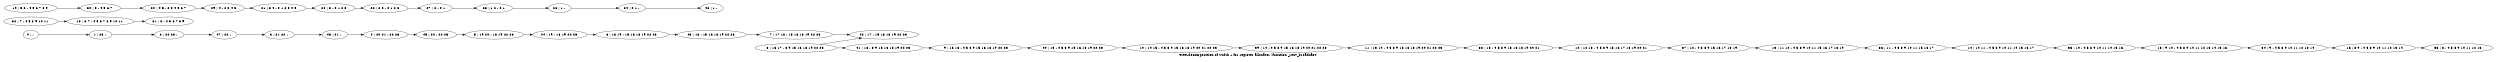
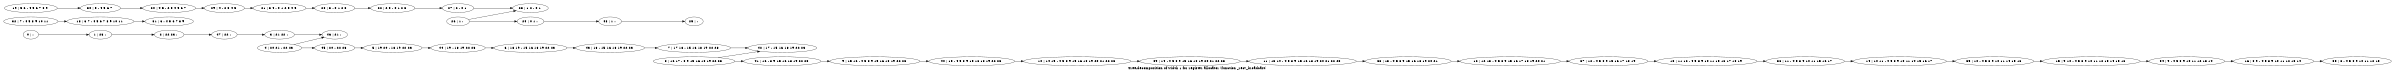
  digraph {
    label="Tree-decomposition of width 1 for register allocator (function _recv_broadcast)"
    rankdir=LR
    n1 [label="0 | : "]
    n2 [label="1 | 23 : "]
    n3 [label="2 | 22 23 : "]
    n4 [label="47 | 22 : "]
    n5 [label="3 | 21 22 : "]
    n6 [label="46 | 21 : "]
    n7 [label="4 | 20 21 : 22 23 "]
    n8 [label="45 | 20 : 22 23 "]
    n9 [label="5 | 19 20 : 18 19 22 23 "]
    n10 [label="44 | 19 : 18 19 22 23 "]
    n11 [label="6 | 18 19 : 15 16 18 19 22 23 "]
    n12 [label="43 | 18 : 15 16 18 19 22 23 "]
    n13 [label="7 | 17 18 : 15 16 18 19 22 23 "]
    n14 [label="42 | 17 : 15 16 18 19 22 23 "]
    n15 [label="8 | 16 17 : 8 9 15 16 18 19 22 23 "]
    n16 [label="41 | 16 : 8 9 15 16 18 19 22 23 "]
    n17 [label="9 | 15 16 : 4 5 8 9 15 16 18 19 22 23 "]
    n18 [label="40 | 15 : 4 5 8 9 15 16 18 19 22 23 "]
    n19 [label="10 | 14 15 : 4 5 8 9 15 16 18 19 20 21 22 23 "]
    n20 [label="39 | 14 : 4 5 8 9 15 16 18 19 20 21 22 23 "]
    n21 [label="11 | 13 14 : 4 5 8 9 15 16 18 19 20 21 22 23 "]
    n22 [label="38 | 13 : 4 5 8 9 15 16 18 19 20 21 "]
    n23 [label="12 | 12 13 : 4 5 8 9 15 16 17 18 19 20 21 "]
    n24 [label="37 | 12 : 4 5 8 9 15 16 17 18 19 "]
    n25 [label="13 | 11 12 : 4 5 8 9 10 11 15 16 17 18 19 "]
    n26 [label="36 | 11 : 4 5 8 9 10 11 15 16 17 "]
    n27 [label="14 | 10 11 : 4 5 8 9 10 11 14 15 16 17 "]
    n28 [label="35 | 10 : 4 5 8 9 10 11 14 15 16 "]
    n29 [label="15 | 9 10 : 4 5 8 9 10 11 12 13 14 15 16 "]
    n30 [label="34 | 9 : 4 5 8 9 10 11 12 13 14 "]
    n31 [label="16 | 8 9 : 4 5 8 9 10 11 12 13 14 "]
    n32 [label="33 | 8 : 4 5 8 9 10 11 12 13 "]
    n33 [label="32 | 7 : 4 5 8 9 10 11 "]
    n34 [label="18 | 6 7 : 4 5 6 7 8 9 10 11 "]
    n35 [label="31 | 6 : 4 5 6 7 8 9 "]
    n36 [label="19 | 5 6 : 4 5 6 7 8 9 "]
    n37 [label="30 | 5 : 4 5 6 7 "]
    n38 [label="20 | 4 5 : 2 3 4 5 6 7 "]
    n39 [label="29 | 4 : 2 3 4 5 "]
    n40 [label="21 | 3 4 : 0 1 2 3 4 5 "]
    n41 [label="28 | 3 : 0 1 2 3 "]
    n42 [label="22 | 2 3 : 0 1 2 3 "]
    n43 [label="27 | 2 : 0 1 "]
    n44 [label="23 | 1 2 : 0 1 "]
    n45 [label="26 | 1 : "]
    n46 [label="24 | 0 1 : "]
    n47 [label="48 | 1 : "]
+   n48 [label="25 | : "]
    n1 -> n2
    n2 -> n3
    n3 -> n4
    n4 -> n5
    n5 -> n6
-   n6 -> n7
+   n7 -> n6
    n7 -> n8
    n8 -> n9
    n9 -> n10
    n10 -> n11
    n11 -> n12
    n12 -> n13
    n13 -> n14
    n15 -> n14
    n15 -> n16
    n16 -> n17
    n17 -> n18
    n18 -> n19
    n19 -> n20
    n20 -> n21
    n21 -> n22
    n22 -> n23
    n23 -> n24
    n24 -> n25
    n25 -> n26
    n26 -> n27
    n27 -> n28
    n28 -> n29
    n29 -> n30
    n30 -> n31
    n31 -> n32
    n33 -> n34
    n34 -> n35
    n36 -> n37
    n37 -> n38
    n38 -> n39
    n39 -> n40
    n40 -> n41
    n41 -> n42
    n42 -> n43
    n43 -> n44
-   n44 -> n45
+   n45 -> n44
    n45 -> n46
    n46 -> n47
+   n47 -> n48
  }
